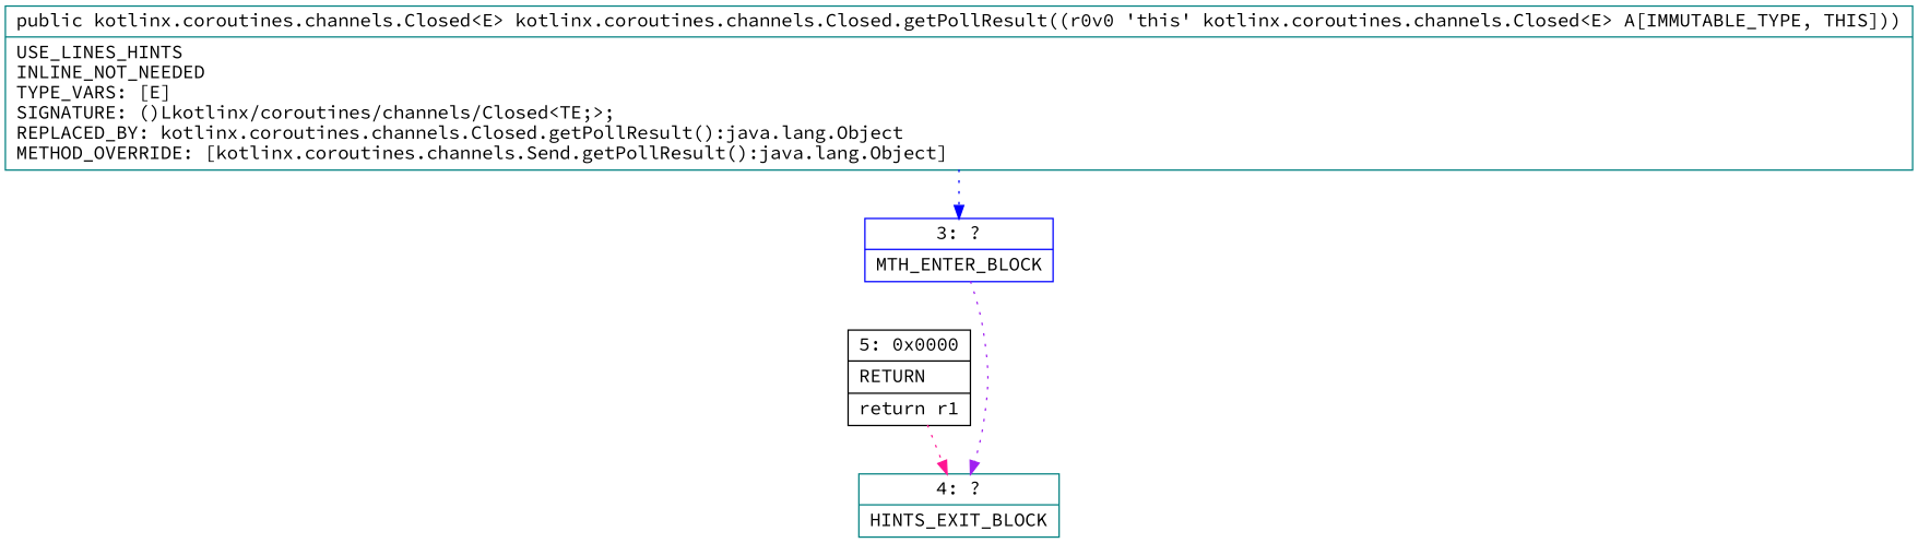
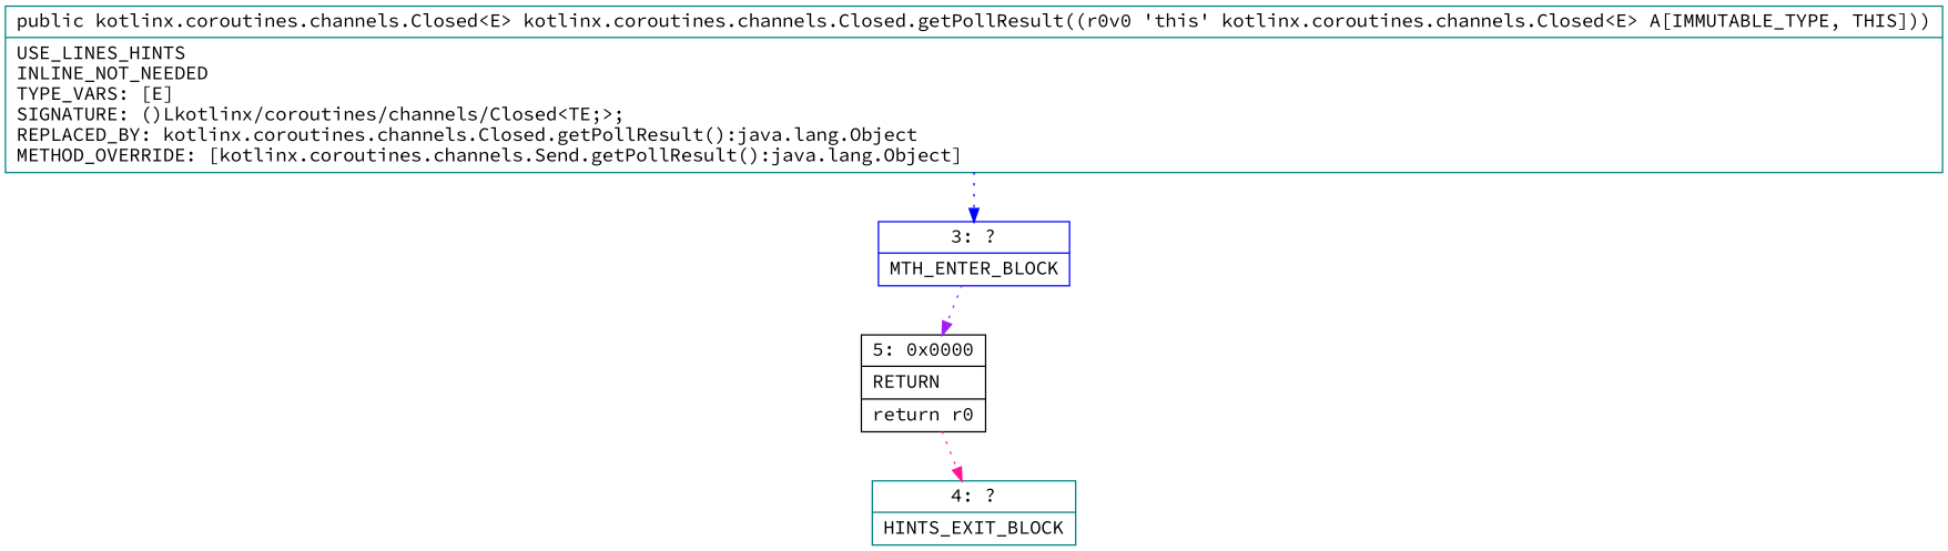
  digraph {
    fontname="Source Code Pro"
    node [color=teal fontname="Source Code Pro" shape=record]
    edge [fontname="Source Code Pro" style=dotted]
    n1 [color=blue label="{3\:\ ?|MTH_ENTER_BLOCK\l}"]
-   n2 [color=black label="{5\:\ 0x0000|RETURN\l|return r1\l}"]
+   n2 [color=black label="{5\:\ 0x0000|RETURN\l|return r0\l}"]
    n3 [label="{4\:\ ?|HINTS_EXIT_BLOCK\l}"]
    n4 [label="{public kotlinx.coroutines.channels.Closed\<E\> kotlinx.coroutines.channels.Closed.getPollResult((r0v0 'this' kotlinx.coroutines.channels.Closed\<E\> A[IMMUTABLE_TYPE, THIS]))  | USE_LINES_HINTS\lINLINE_NOT_NEEDED\lTYPE_VARS: [E]\lSIGNATURE: ()Lkotlinx\/coroutines\/channels\/Closed\<TE;\>;\lREPLACED_BY: kotlinx.coroutines.channels.Closed.getPollResult():java.lang.Object\lMETHOD_OVERRIDE: [kotlinx.coroutines.channels.Send.getPollResult():java.lang.Object]\l}"]
-   n1 -> n3 [color=purple]
+   n1 -> n2 [color=purple]
    n2 -> n3 [color=deeppink]
    n4 -> n1 [color=blue]
  }
